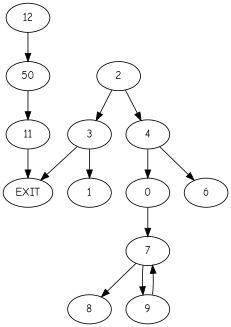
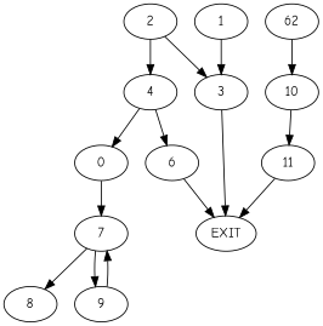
  digraph {
    fontname="Comic Neue"
    node [fontname="Comic Neue"]
    edge [fontname="Comic Neue"]
    1
    3
    n3 [label=EXIT]
    2
    4
    n6 [label=0]
    6
    7
    8
    9
-   10 [label=50]
+   10
    11
-   12
-   3 -> 1
+   12 [label=62]
+   1 -> 3
    3 -> n3
    2 -> 3
    2 -> 4
    4 -> n6
    4 -> 6
    n6 -> 7
+   6 -> n3
    7 -> 8
    7 -> 9
    9 -> 7
    10 -> 11
    11 -> n3
    12 -> 10
  }
